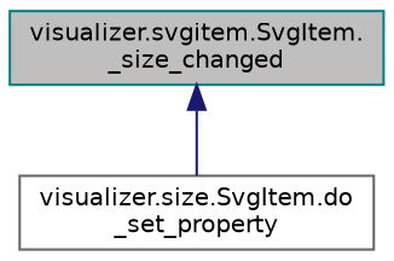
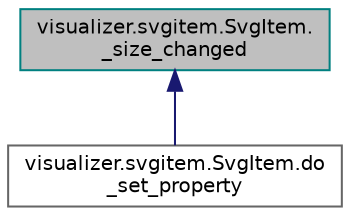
  digraph {
    rankdir=TB
    node [fontname=Helvetica fontsize=10 shape=record style=filled]
    n1 [color=teal fillcolor=grey75 fontcolor=black height=0.2 label="visualizer.svgitem.SvgItem.\l_size_changed" width=0.4]
-   n2 [color=gray40 fillcolor=white height=0.2 label="visualizer.size.SvgItem.do\l_set_property" width=0.4]
+   n2 [color=gray40 fillcolor=white height=0.2 label="visualizer.svgitem.SvgItem.do\l_set_property" width=0.4]
    n1 -> n2 [color=midnightblue dir=back fontname=Helvetica fontsize=10 labelfontname=Helvetica labelfontsize=10 style=solid]
  }
